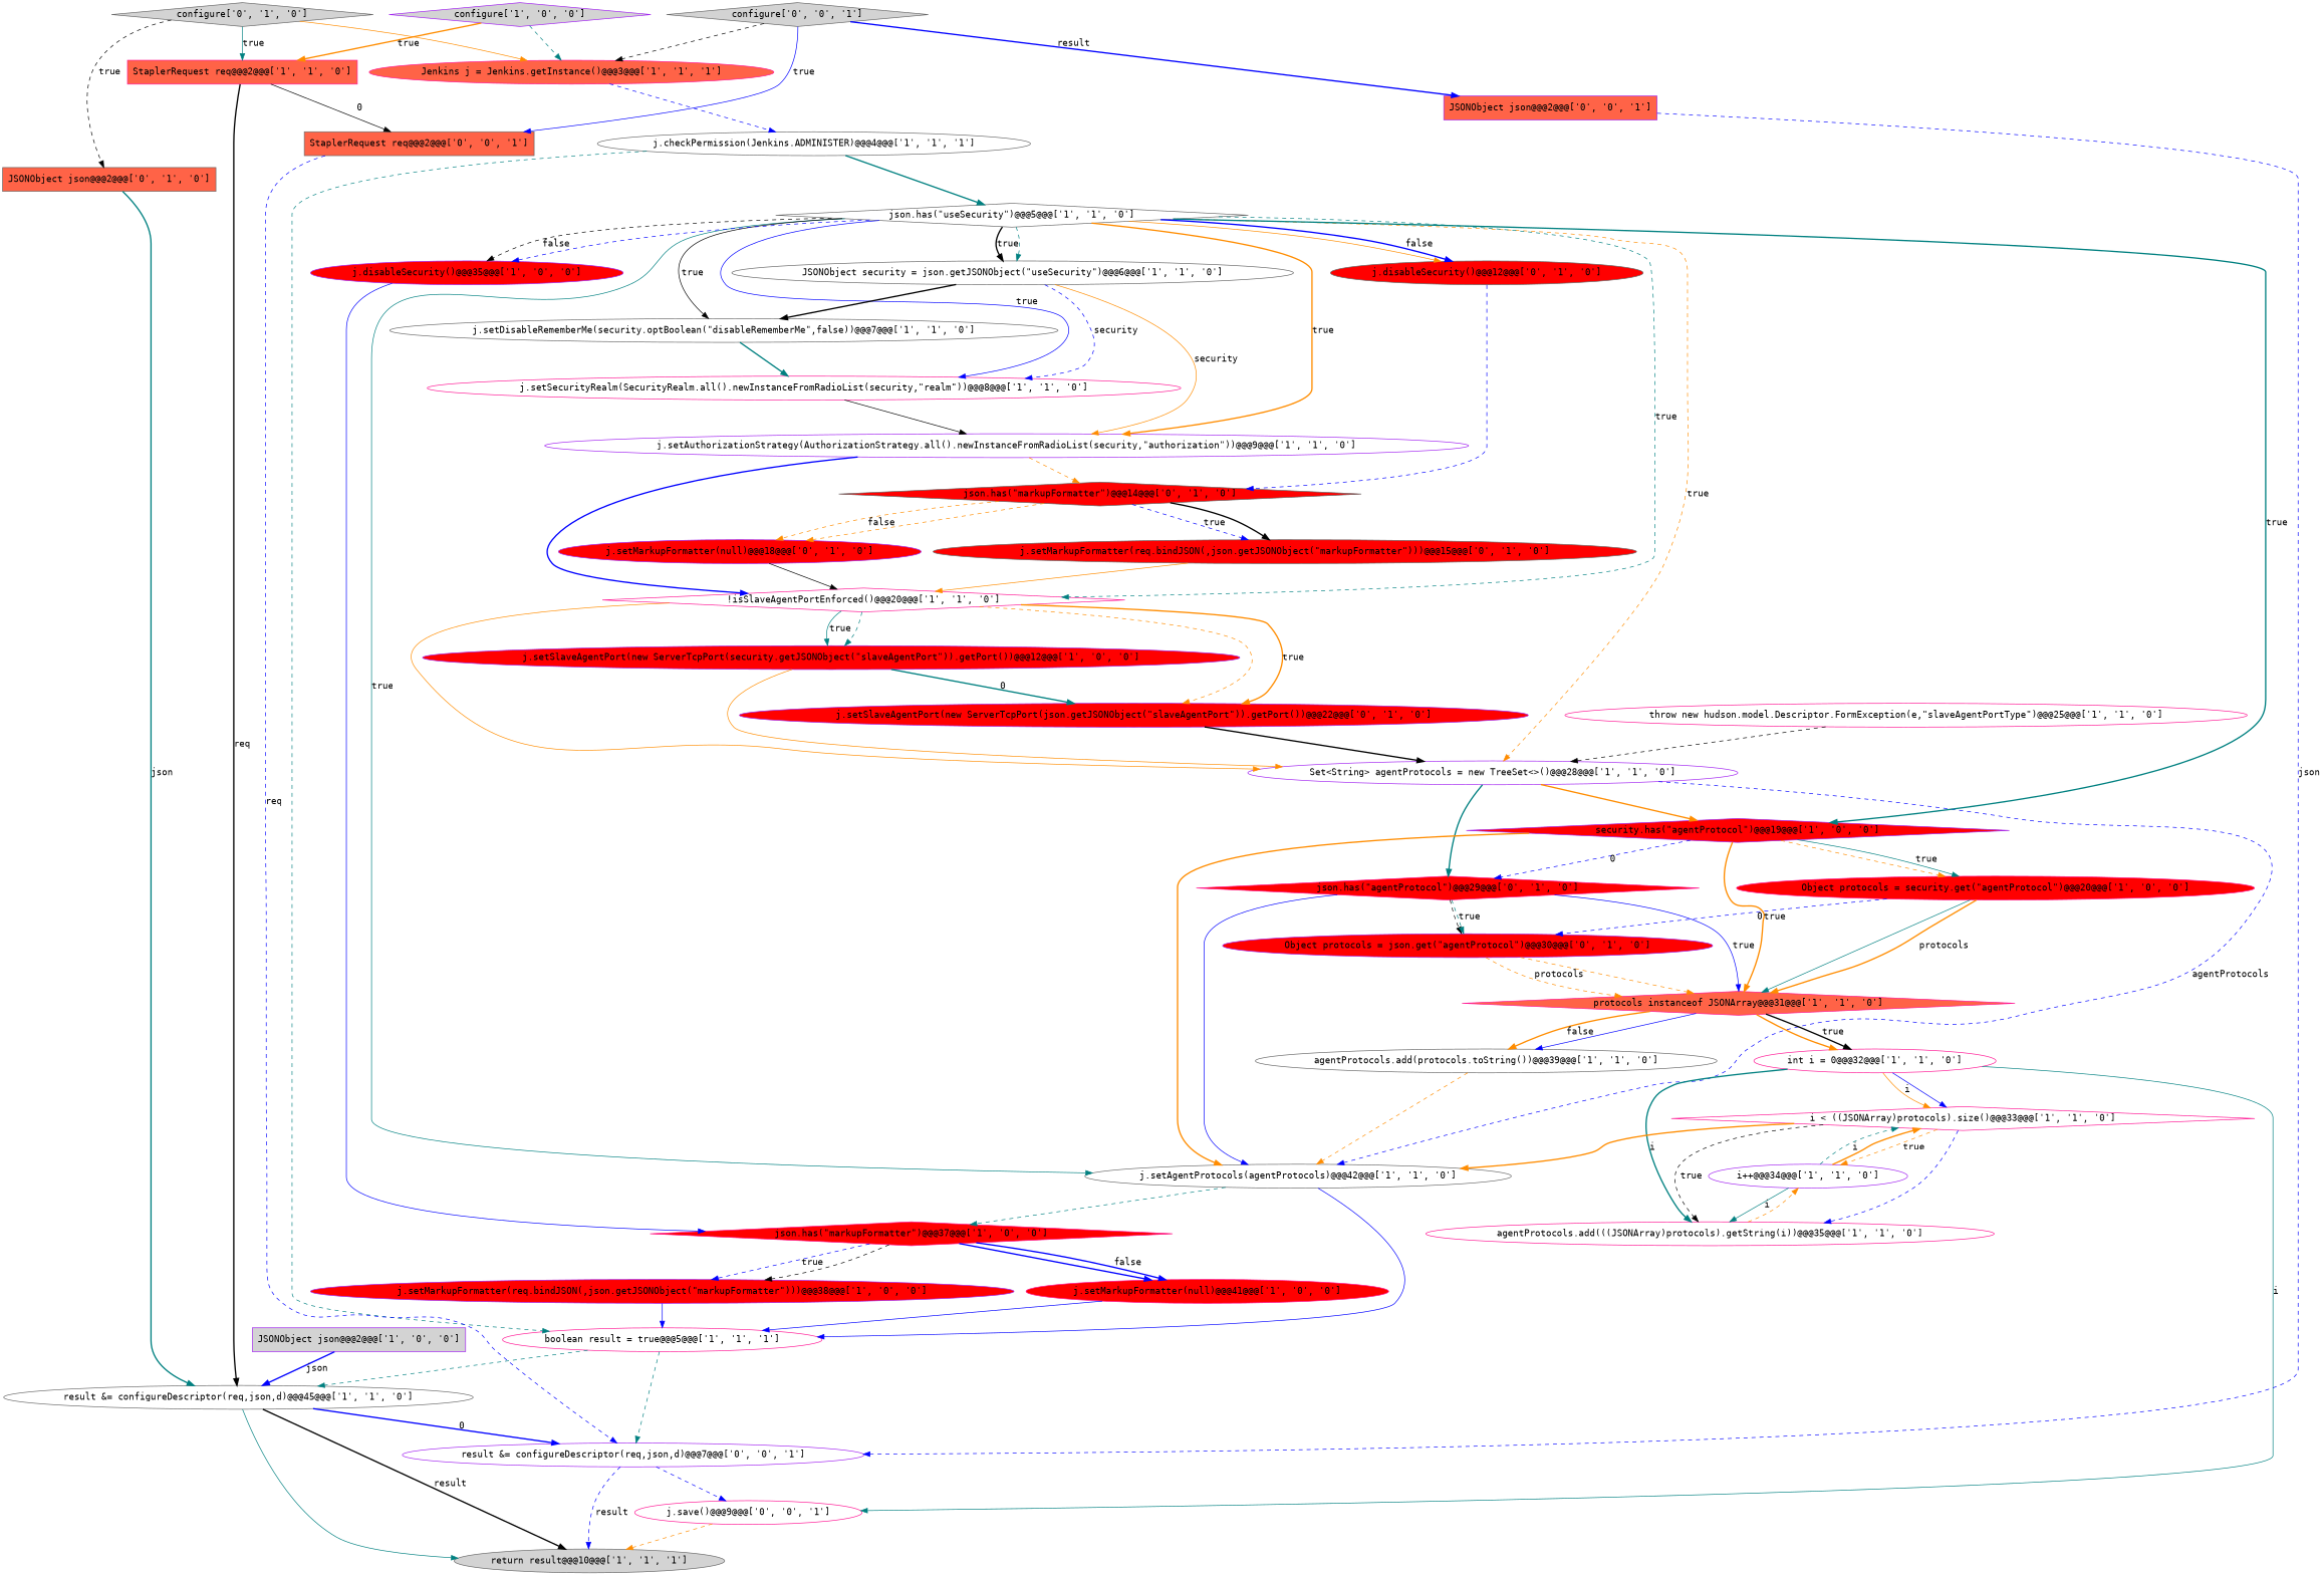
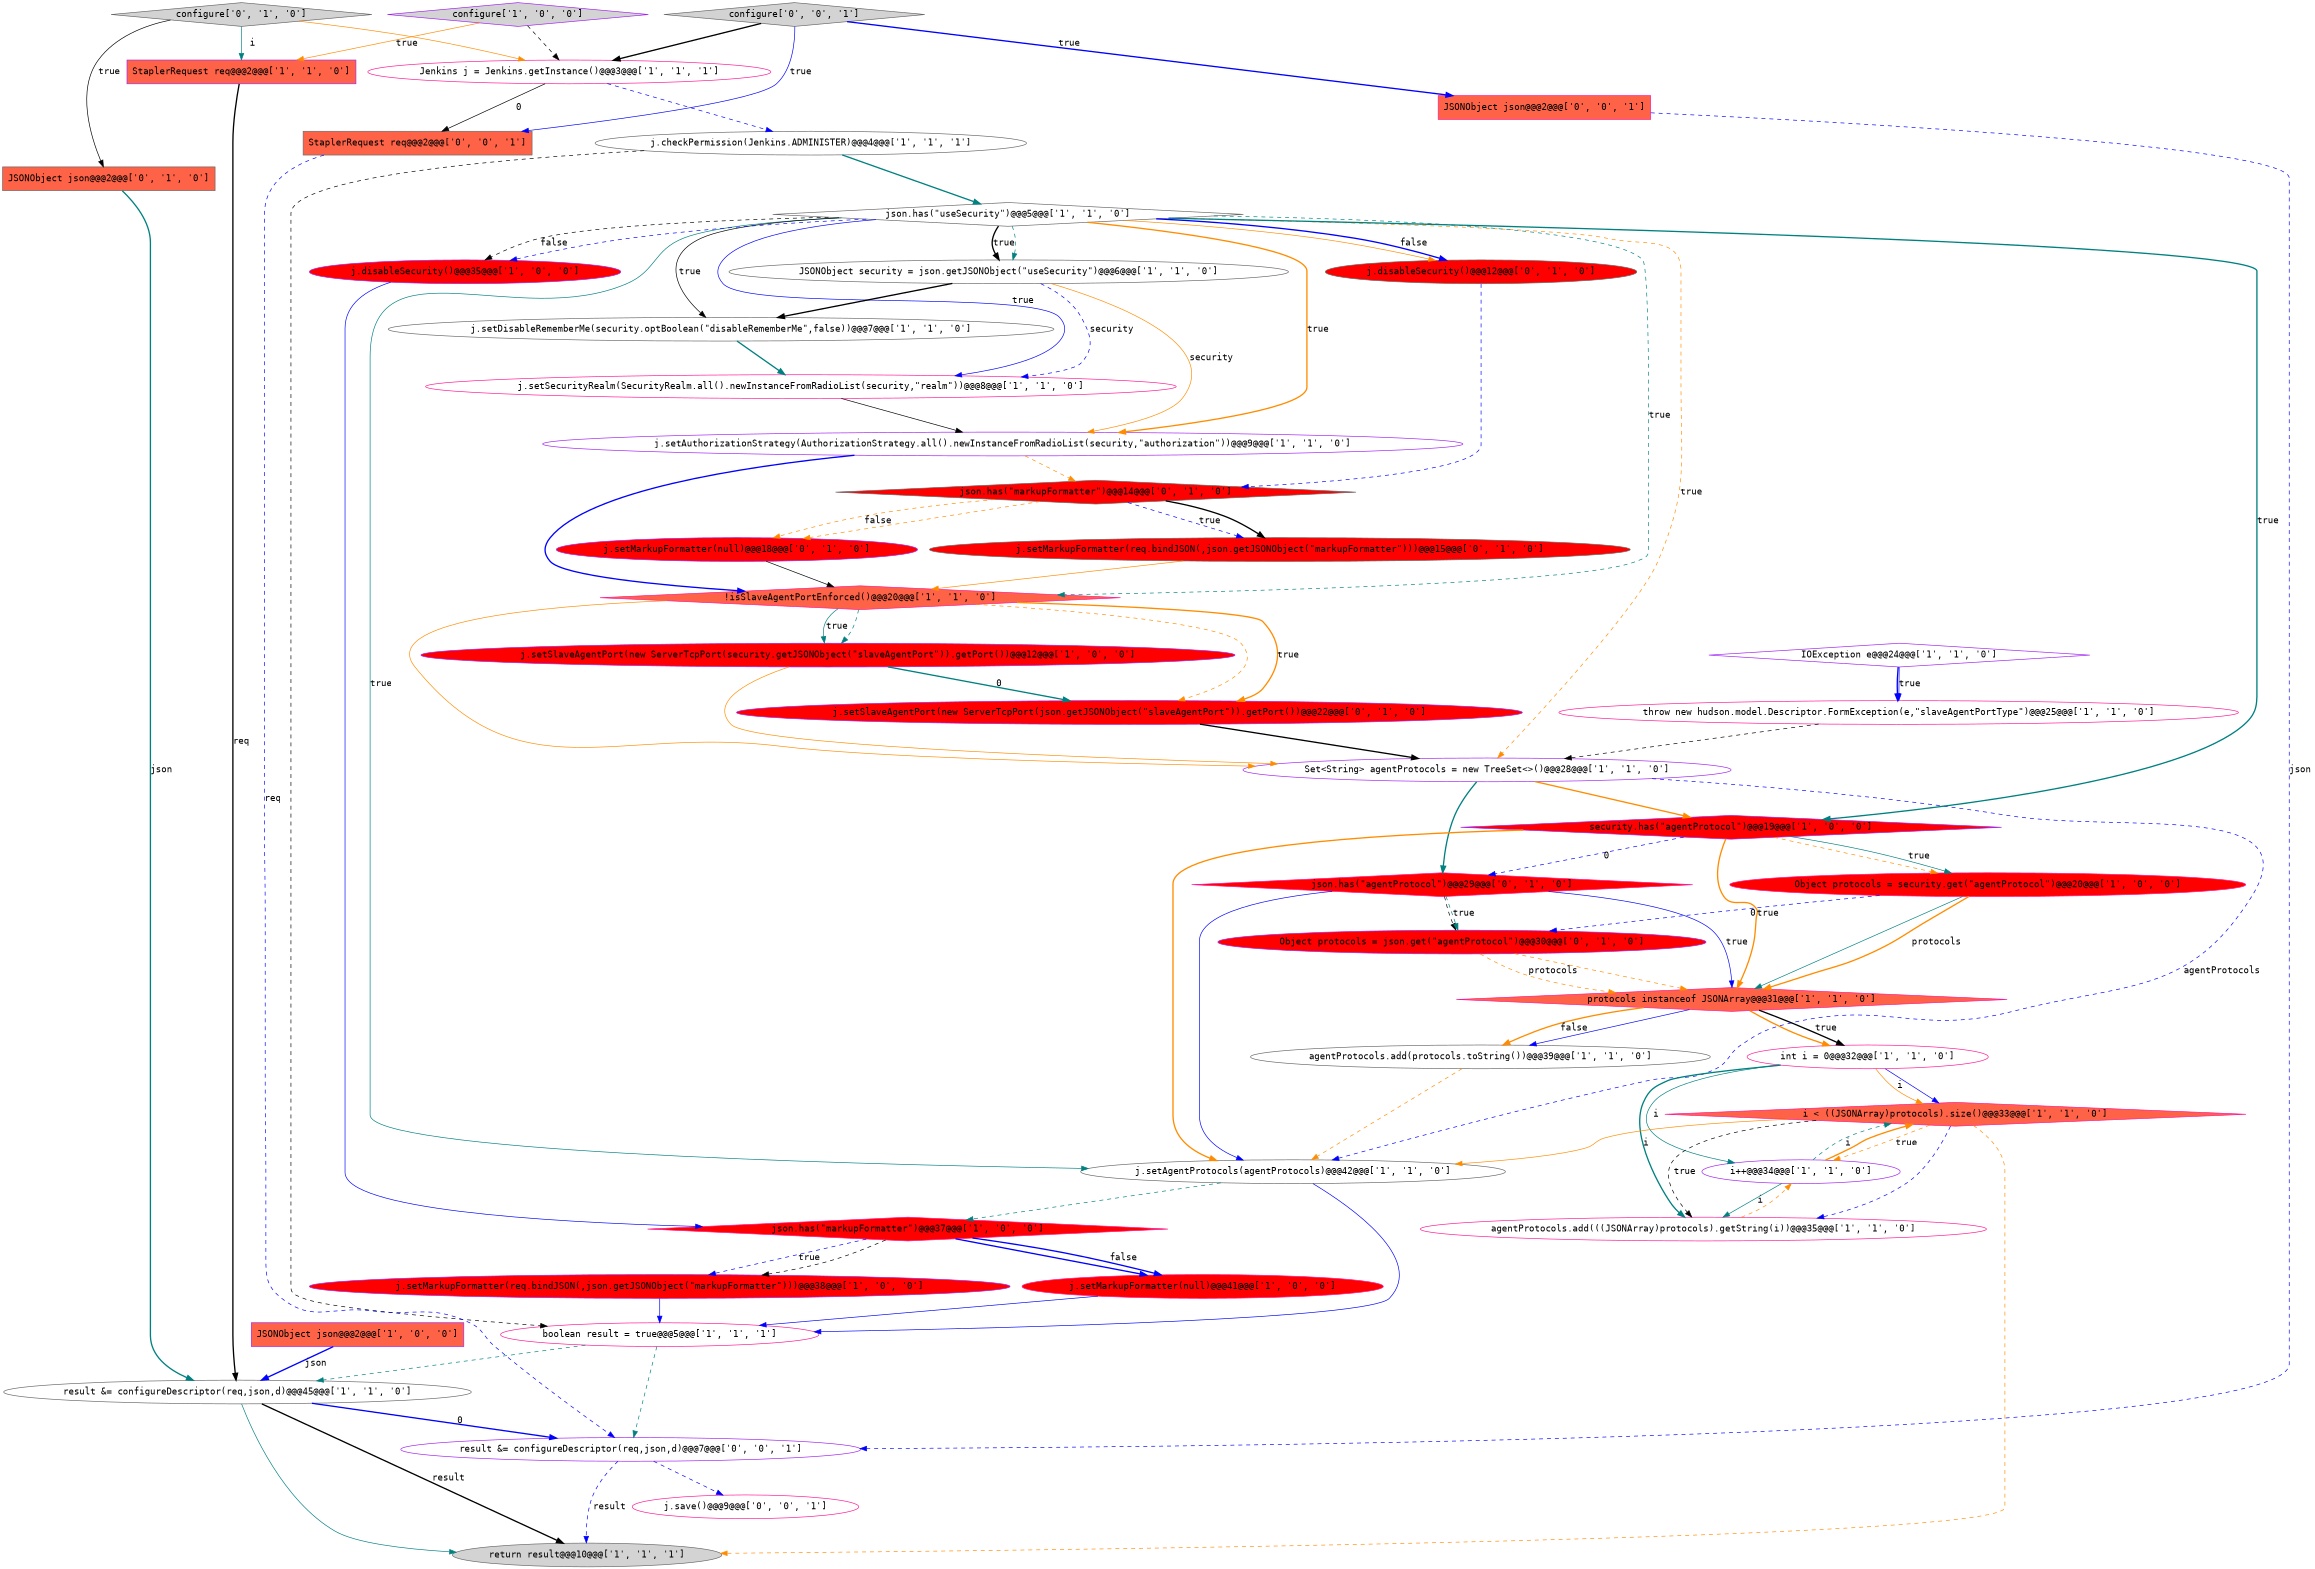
  digraph {
    fontname="DejaVu Sans Mono"
    node [color=gray40 fillcolor=white fontname="DejaVu Sans Mono" shape=ellipse style=filled]
    edge [color=blue fontname="DejaVu Sans Mono" style=dashed]
    n1 [fillcolor=lightgray label="configure['0', '1', '0']" shape=diamond]
-   n2 [color=deeppink fillcolor=tomato label="Jenkins j = Jenkins.getInstance()@@@3@@@['1', '1', '1']"]
-   n3 [color=deeppink fillcolor=tomato label="StaplerRequest req@@@2@@@['1', '1', '0']" shape=box]
+   n2 [color=deeppink label="Jenkins j = Jenkins.getInstance()@@@3@@@['1', '1', '1']"]
+   n3 [color=purple fillcolor=tomato label="StaplerRequest req@@@2@@@['1', '1', '0']" shape=box]
    n4 [fillcolor=tomato label="JSONObject json@@@2@@@['0', '1', '0']" shape=box]
    n5 [label="j.checkPermission(Jenkins.ADMINISTER)@@@4@@@['1', '1', '1']"]
    n6 [label="result &= configureDescriptor(req,json,d)@@@45@@@['1', '1', '0']"]
    n7 [fillcolor=tomato label="StaplerRequest req@@@2@@@['0', '0', '1']" shape=box]
    n8 [color=deeppink label="throw new hudson.model.Descriptor.FormException(e,\"slaveAgentPortType\")@@@25@@@['1', '1', '0']"]
    n9 [color=purple label="Set<String> agentProtocols = new TreeSet<>()@@@28@@@['1', '1', '0']"]
    n10 [color=purple fillcolor=red label="security.has(\"agentProtocol\")@@@19@@@['1', '0', '0']" shape=diamond]
    n11 [label="j.setAgentProtocols(agentProtocols)@@@42@@@['1', '1', '0']"]
    n12 [color=deeppink fillcolor=red label="json.has(\"agentProtocol\")@@@29@@@['0', '1', '0']" shape=diamond]
-   n13 [color=deeppink label="!isSlaveAgentPortEnforced()@@@20@@@['1', '1', '0']" shape=diamond]
+   n13 [color=deeppink fillcolor=tomato label="!isSlaveAgentPortEnforced()@@@20@@@['1', '1', '0']" shape=diamond]
    n14 [color=purple fillcolor=red label="j.setSlaveAgentPort(new ServerTcpPort(security.getJSONObject(\"slaveAgentPort\")).getPort())@@@12@@@['1', '0', '0']"]
    n15 [color=purple fillcolor=red label="j.setSlaveAgentPort(new ServerTcpPort(json.getJSONObject(\"slaveAgentPort\")).getPort())@@@22@@@['0', '1', '0']"]
    n16 [color=deeppink fillcolor=tomato label="protocols instanceof JSONArray@@@31@@@['1', '1', '0']" shape=diamond]
    n17 [color=deeppink label="int i = 0@@@32@@@['1', '1', '0']"]
    n18 [label="agentProtocols.add(protocols.toString())@@@39@@@['1', '1', '0']"]
-   n19 [color=deeppink label="i < ((JSONArray)protocols).size()@@@33@@@['1', '1', '0']" shape=diamond]
+   n19 [color=deeppink fillcolor=tomato label="i < ((JSONArray)protocols).size()@@@33@@@['1', '1', '0']" shape=diamond]
    n20 [color=purple label="i++@@@34@@@['1', '1', '0']"]
    n21 [color=deeppink label="agentProtocols.add(((JSONArray)protocols).getString(i))@@@35@@@['1', '1', '0']"]
    n22 [color=deeppink label="j.save()@@@9@@@['0', '0', '1']"]
    n23 [fillcolor=lightgray label="return result@@@10@@@['1', '1', '1']"]
    n24 [color=deeppink fillcolor=red label="Object protocols = security.get(\"agentProtocol\")@@@20@@@['1', '0', '0']"]
    n25 [color=deeppink label="boolean result = true@@@5@@@['1', '1', '1']"]
    n26 [color=deeppink fillcolor=red label="json.has(\"markupFormatter\")@@@37@@@['1', '0', '0']" shape=diamond]
    n27 [color=purple fillcolor=red label="Object protocols = json.get(\"agentProtocol\")@@@30@@@['0', '1', '0']"]
    n28 [label="json.has(\"useSecurity\")@@@5@@@['1', '1', '0']" shape=diamond]
    n29 [color=purple label="result &= configureDescriptor(req,json,d)@@@7@@@['0', '0', '1']"]
    n30 [label="JSONObject security = json.getJSONObject(\"useSecurity\")@@@6@@@['1', '1', '0']"]
    n31 [color=purple label="j.setAuthorizationStrategy(AuthorizationStrategy.all().newInstanceFromRadioList(security,\"authorization\"))@@@9@@@['1', '1', '0']"]
    n32 [color=deeppink label="j.setSecurityRealm(SecurityRealm.all().newInstanceFromRadioList(security,\"realm\"))@@@8@@@['1', '1', '0']"]
    n33 [label="j.setDisableRememberMe(security.optBoolean(\"disableRememberMe\",false))@@@7@@@['1', '1', '0']"]
    n34 [fillcolor=red label="json.has(\"markupFormatter\")@@@14@@@['0', '1', '0']" shape=diamond]
    n35 [fillcolor=red label="j.setMarkupFormatter(req.bindJSON(,json.getJSONObject(\"markupFormatter\")))@@@15@@@['0', '1', '0']"]
    n36 [color=purple fillcolor=red label="j.disableSecurity()@@@35@@@['1', '0', '0']"]
    n37 [fillcolor=red label="j.disableSecurity()@@@12@@@['0', '1', '0']"]
-   n38 [color=purple fillcolor=tomato label="JSONObject json@@@2@@@['0', '0', '1']" shape=box]
+   n38 [color=deeppink fillcolor=tomato label="JSONObject json@@@2@@@['0', '0', '1']" shape=box]
    n39 [color=purple fillcolor=red label="j.setMarkupFormatter(null)@@@18@@@['0', '1', '0']"]
    n40 [color=purple fillcolor=red label="j.setMarkupFormatter(req.bindJSON(,json.getJSONObject(\"markupFormatter\")))@@@38@@@['1', '0', '0']"]
    n41 [color=deeppink fillcolor=red label="j.setMarkupFormatter(null)@@@41@@@['1', '0', '0']"]
    n42 [color=purple fillcolor=lightgray label="configure['1', '0', '0']" shape=diamond]
-   n43 [color=purple fillcolor=lightgray label="JSONObject json@@@2@@@['1', '0', '0']" shape=box]
+   n43 [color=purple fillcolor=tomato label="JSONObject json@@@2@@@['1', '0', '0']" shape=box]
    n44 [fillcolor=lightgray label="configure['0', '0', '1']" shape=diamond]
+   n45 [color=purple label="IOException e@@@24@@@['1', '1', '0']" shape=diamond]
    n1 -> n2 [color=darkorange style=solid]
-   n1 -> n3 [color=teal label=true style=solid]
-   n1 -> n4 [color=black label=true]
+   n1 -> n3 [color=teal label=i style=solid]
+   n1 -> n4 [color=black label=true style=solid]
    n2 -> n5
    n3 -> n6 [color=black label=req style=bold]
-   n3 -> n7 [color=black label=0 style=solid]
+   n2 -> n7 [color=black label=0 style=solid]
    n4 -> n6 [color=teal label=json style=bold]
-   n5 -> n25 [color=teal]
+   n5 -> n25 [color=black]
    n5 -> n28 [color=teal style=bold]
    n6 -> n23 [color=teal style=solid]
    n6 -> n23 [color=black label=result style=bold]
    n6 -> n29 [label=0 style=bold]
    n7 -> n29 [label=req]
    n8 -> n9 [color=black]
    n9 -> n10 [color=darkorange style=bold]
    n9 -> n11 [label=agentProtocols]
    n9 -> n12 [color=teal style=bold]
    n10 -> n11 [color=darkorange style=bold]
    n10 -> n12 [label=0]
    n10 -> n16 [color=darkorange label=true style=bold]
    n10 -> n24 [color=darkorange]
    n10 -> n24 [color=teal label=true style=solid]
    n11 -> n25 [style=solid]
    n11 -> n26 [color=teal]
    n12 -> n11 [style=solid]
    n12 -> n16 [label=true style=solid]
    n12 -> n27 [color=black]
    n12 -> n27 [color=teal label=true]
    n13 -> n9 [color=darkorange style=solid]
    n13 -> n14 [color=teal]
    n13 -> n14 [color=teal label=true style=solid]
    n13 -> n15 [color=darkorange label=true style=bold]
    n13 -> n15 [color=darkorange]
    n14 -> n9 [color=darkorange style=solid]
    n14 -> n15 [color=teal label=0 style=bold]
    n15 -> n9 [color=black style=bold]
    n16 -> n17 [color=darkorange style=bold]
    n16 -> n17 [color=black label=true style=bold]
    n16 -> n18 [style=solid]
    n16 -> n18 [color=darkorange label=false style=bold]
    n17 -> n19 [style=solid]
    n17 -> n19 [color=darkorange label=i style=solid]
-   n17 -> n22 [color=teal label=i style=solid]
+   n17 -> n20 [color=teal label=i style=solid]
    n17 -> n21 [color=teal label=i style=bold]
    n18 -> n11 [color=darkorange]
-   n19 -> n11 [color=darkorange style=bold]
+   n19 -> n11 [color=darkorange style=solid]
    n19 -> n20 [color=darkorange label=true]
    n19 -> n21 [color=black label=true]
    n19 -> n21
    n20 -> n19 [color=teal label=i]
    n20 -> n19 [color=darkorange style=bold]
    n20 -> n21 [color=teal label=i style=solid]
    n21 -> n20 [color=darkorange]
-   n22 -> n23 [color=darkorange]
+   n19 -> n23 [color=darkorange]
    n24 -> n16 [color=teal style=solid]
    n24 -> n16 [color=darkorange label=protocols style=bold]
    n24 -> n27 [label=0]
    n25 -> n6 [color=teal]
    n25 -> n29 [color=teal]
    n26 -> n40 [label=true]
    n26 -> n40 [color=black]
    n26 -> n41 [style=bold]
    n26 -> n41 [label=false style=bold]
    n27 -> n16 [color=darkorange]
    n27 -> n16 [color=darkorange label=protocols]
    n28 -> n9 [color=darkorange label=true]
    n28 -> n10 [color=teal label=true style=bold]
    n28 -> n11 [color=teal label=true style=solid]
    n28 -> n13 [color=teal label=true]
    n28 -> n30 [color=black label=true style=bold]
    n28 -> n30 [color=teal]
    n28 -> n31 [color=darkorange label=true style=bold]
    n28 -> n32 [label=true style=solid]
    n28 -> n33 [color=black label=true style=solid]
    n28 -> n36
    n28 -> n36 [color=black label=false]
    n28 -> n37 [color=darkorange style=solid]
    n28 -> n37 [label=false style=bold]
    n29 -> n22
    n29 -> n23 [label=result]
    n30 -> n31 [color=darkorange label=security style=solid]
    n30 -> n32 [label=security]
    n30 -> n33 [color=black style=bold]
    n31 -> n13 [style=bold]
    n31 -> n34 [color=darkorange]
    n32 -> n31 [color=black style=solid]
    n33 -> n32 [color=teal style=bold]
    n34 -> n35 [label=true]
    n34 -> n35 [color=black style=bold]
    n34 -> n39 [color=darkorange]
    n34 -> n39 [color=darkorange label=false]
    n35 -> n13 [color=darkorange style=solid]
    n36 -> n26 [style=solid]
    n37 -> n34
    n38 -> n29 [label=json]
    n39 -> n13 [color=black style=solid]
    n40 -> n25 [style=solid]
    n41 -> n25 [style=solid]
-   n42 -> n2 [color=teal]
-   n42 -> n3 [color=darkorange label=true style=bold]
+   n42 -> n2 [color=black]
+   n42 -> n3 [color=darkorange label=true style=solid]
    n43 -> n6 [label=json style=bold]
-   n44 -> n2 [color=black]
+   n44 -> n2 [color=black style=bold]
    n44 -> n7 [label=true style=solid]
-   n44 -> n38 [label=result style=bold]
+   n44 -> n38 [label=true style=bold]
+   n45 -> n8 [label=true style=solid]
+   n45 -> n8 [style=bold]
  }
